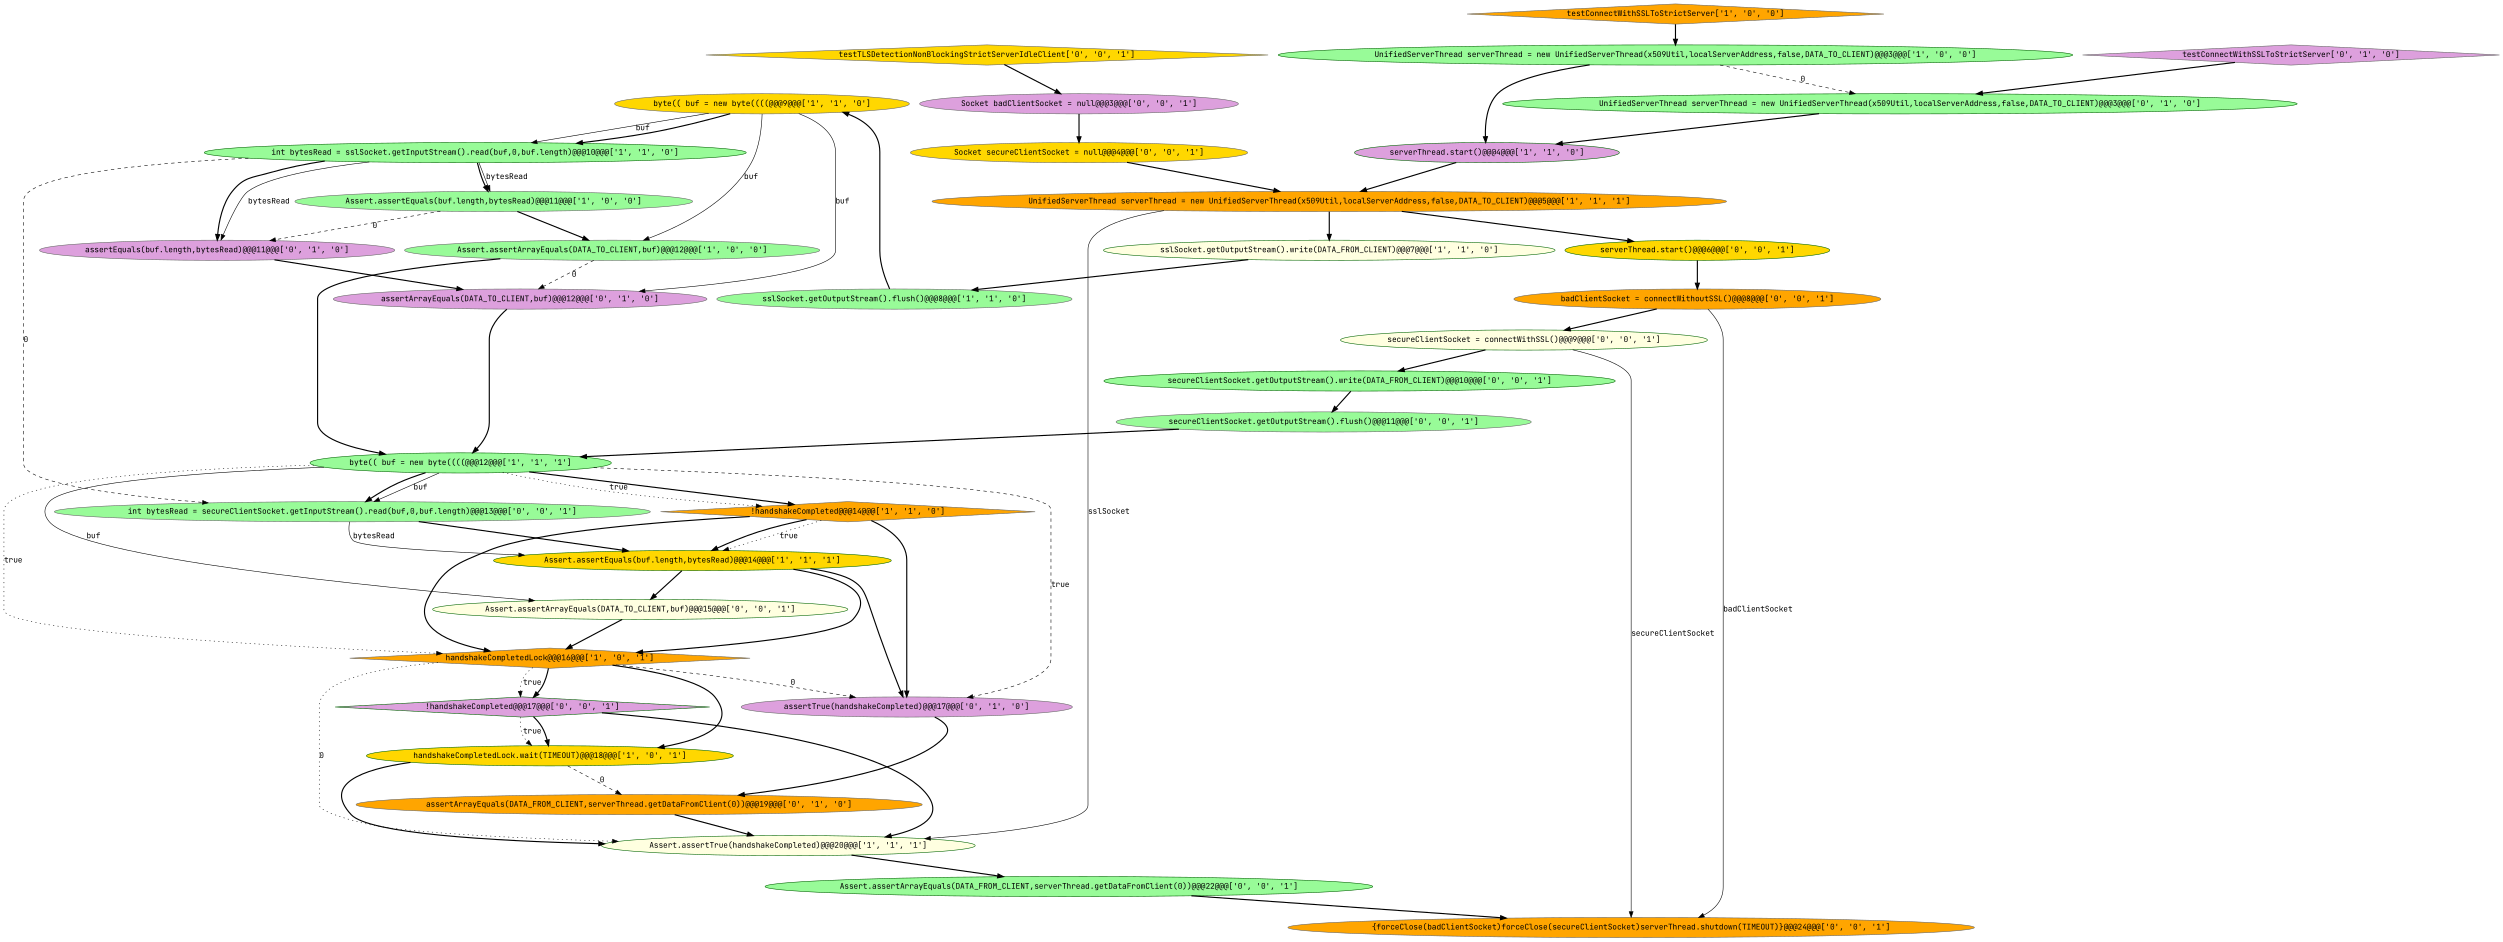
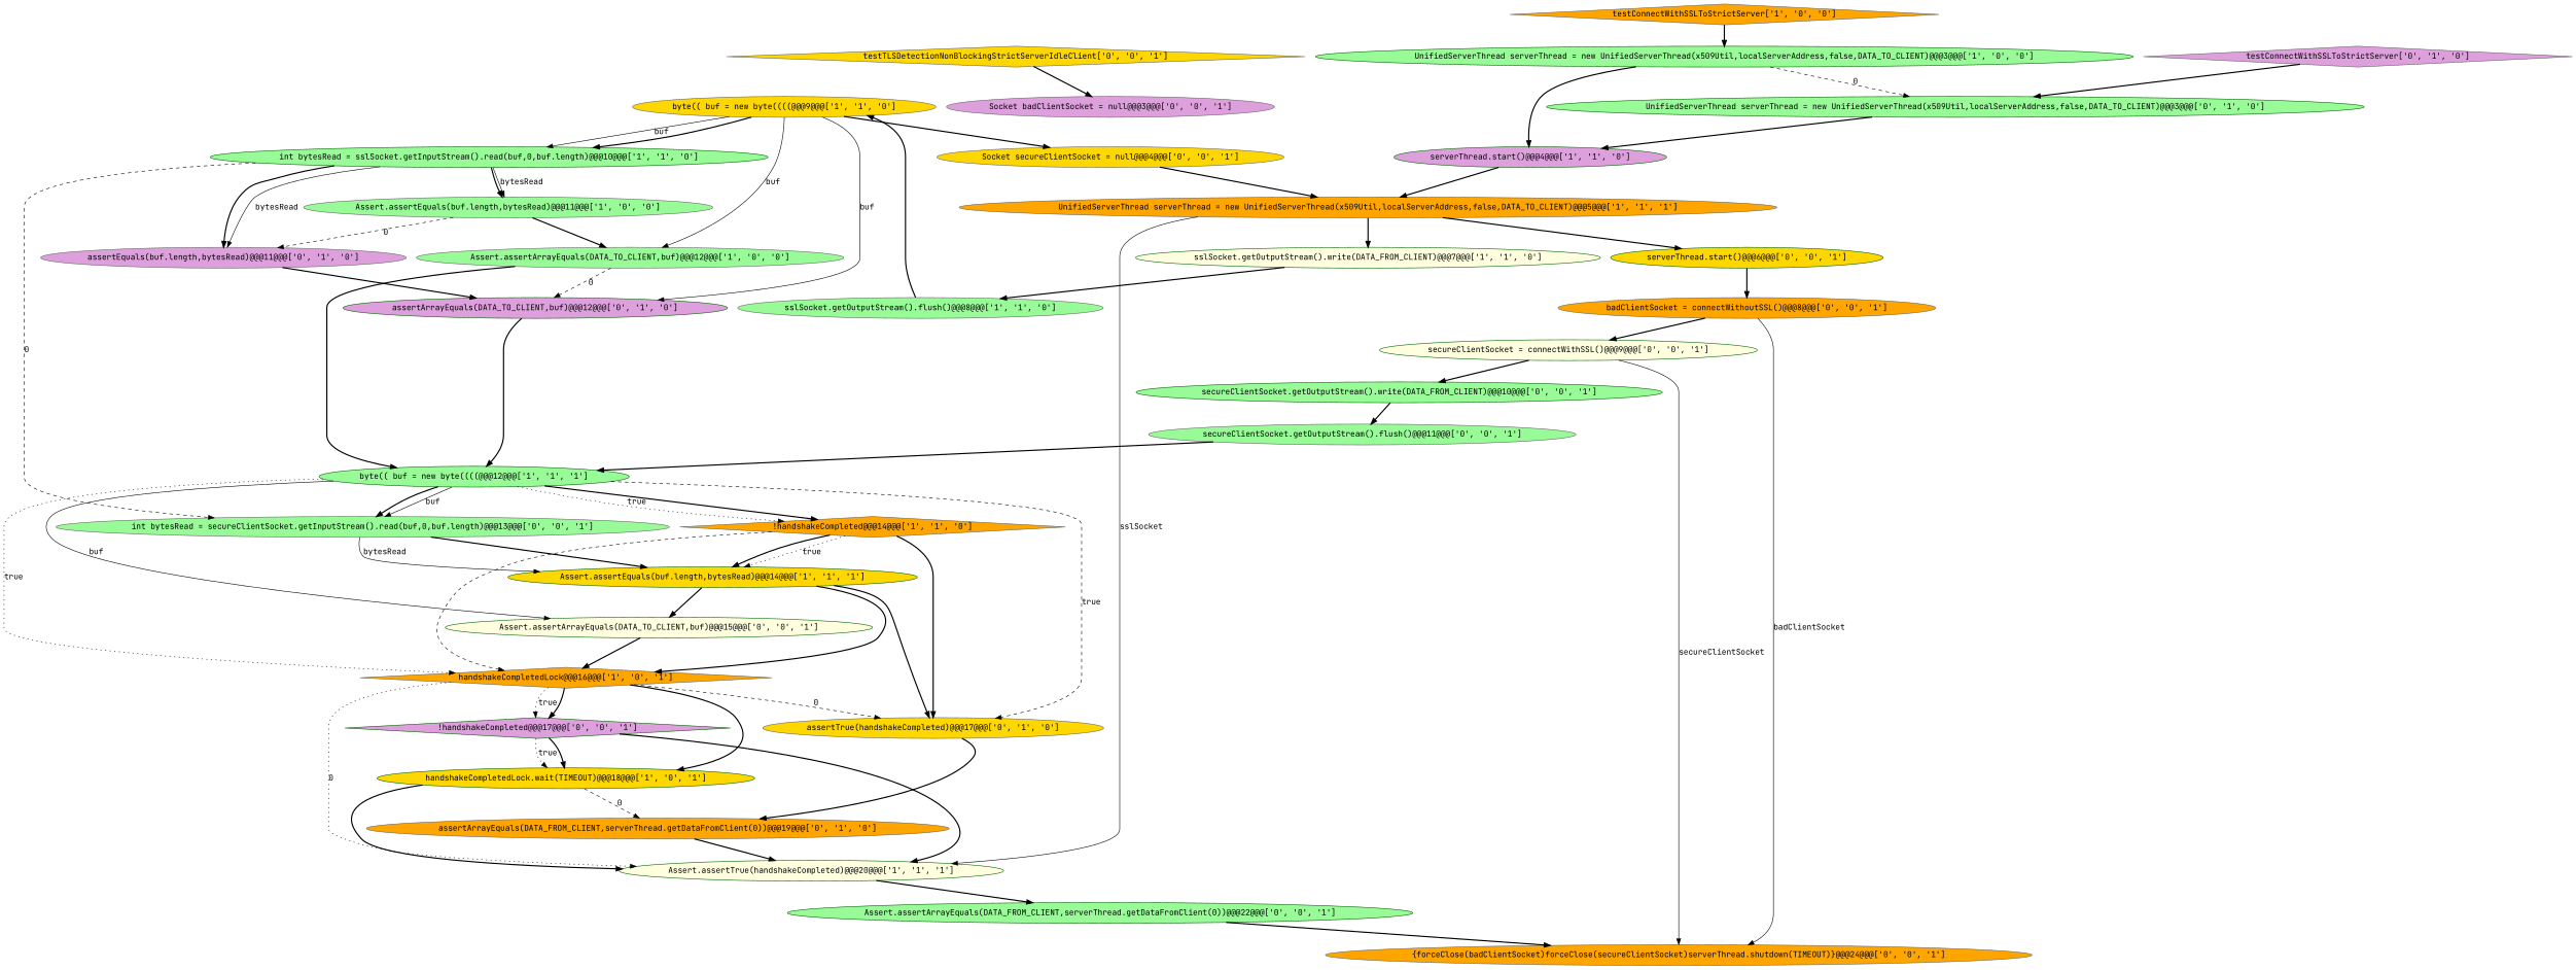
  digraph {
    fontname="JetBrains Mono"
    node [color=gray40 fillcolor=palegreen fontname="JetBrains Mono" shape=ellipse style=filled]
    edge [fontname="JetBrains Mono" style=bold]
    n1 [color=darkgreen fillcolor=lightyellow label="Assert.assertArrayEquals(DATA_TO_CLIENT,buf)@@@15@@@['0', '0', '1']"]
    n2 [fillcolor=orange label="handshakeCompletedLock@@@16@@@['1', '0', '1']" shape=diamond]
    n3 [color=darkgreen fillcolor=lightyellow label="Assert.assertTrue(handshakeCompleted)@@@20@@@['1', '1', '1']"]
    n4 [color=darkgreen fillcolor=gold label="handshakeCompletedLock.wait(TIMEOUT)@@@18@@@['1', '0', '1']"]
-   n5 [fillcolor=plum label="assertTrue(handshakeCompleted)@@@17@@@['0', '1', '0']"]
+   n5 [fillcolor=gold label="assertTrue(handshakeCompleted)@@@17@@@['0', '1', '0']"]
    n6 [color=darkgreen fillcolor=plum label="!handshakeCompleted@@@17@@@['0', '0', '1']" shape=diamond]
    n7 [fillcolor=gold label="byte(( buf = new byte((((@@@9@@@['1', '1', '0']"]
    n8 [color=darkgreen label="int bytesRead = sslSocket.getInputStream().read(buf,0,buf.length)@@@10@@@['1', '1', '0']"]
-   n9 [fillcolor=plum label="assertArrayEquals(DATA_TO_CLIENT,buf)@@@12@@@['0', '1', '0']"]
+   n9 [color=darkgreen fillcolor=plum label="assertArrayEquals(DATA_TO_CLIENT,buf)@@@12@@@['0', '1', '0']"]
    n10 [label="Assert.assertArrayEquals(DATA_TO_CLIENT,buf)@@@12@@@['1', '0', '0']"]
    n11 [fillcolor=plum label="assertEquals(buf.length,bytesRead)@@@11@@@['0', '1', '0']"]
    n12 [label="Assert.assertEquals(buf.length,bytesRead)@@@11@@@['1', '0', '0']"]
    n13 [label="int bytesRead = secureClientSocket.getInputStream().read(buf,0,buf.length)@@@13@@@['0', '0', '1']"]
    n14 [color=darkgreen label="byte(( buf = new byte((((@@@12@@@['1', '1', '1']"]
    n15 [color=darkgreen fillcolor=lightyellow label="sslSocket.getOutputStream().write(DATA_FROM_CLIENT)@@@7@@@['1', '1', '0']"]
    n16 [label="sslSocket.getOutputStream().flush()@@@8@@@['1', '1', '0']"]
    n17 [color=darkgreen fillcolor=gold label="Assert.assertEquals(buf.length,bytesRead)@@@14@@@['1', '1', '1']"]
    n18 [fillcolor=orange label="assertArrayEquals(DATA_FROM_CLIENT,serverThread.getDataFromClient(0))@@@19@@@['0', '1', '0']"]
    n19 [color=darkgreen label="Assert.assertArrayEquals(DATA_FROM_CLIENT,serverThread.getDataFromClient(0))@@@22@@@['0', '0', '1']"]
    n20 [fillcolor=orange label="badClientSocket = connectWithoutSSL()@@@8@@@['0', '0', '1']"]
    n21 [fillcolor=orange label="{forceClose(badClientSocket)forceClose(secureClientSocket)serverThread.shutdown(TIMEOUT)}@@@24@@@['0', '0', '1']"]
    n22 [color=darkgreen fillcolor=lightyellow label="secureClientSocket = connectWithSSL()@@@9@@@['0', '0', '1']"]
    n23 [color=darkgreen label="secureClientSocket.getOutputStream().write(DATA_FROM_CLIENT)@@@10@@@['0', '0', '1']"]
    n24 [fillcolor=gold label="testTLSDetectionNonBlockingStrictServerIdleClient['0', '0', '1']" shape=diamond]
    n25 [fillcolor=plum label="Socket badClientSocket = null@@@3@@@['0', '0', '1']"]
    n26 [fillcolor=gold label="Socket secureClientSocket = null@@@4@@@['0', '0', '1']"]
    n27 [fillcolor=orange label="!handshakeCompleted@@@14@@@['1', '1', '0']" shape=diamond]
    n28 [fillcolor=orange label="UnifiedServerThread serverThread = new UnifiedServerThread(x509Util,localServerAddress,false,DATA_TO_CLIENT)@@@5@@@['1', '1', '1']"]
    n29 [color=darkgreen fillcolor=gold label="serverThread.start()@@@6@@@['0', '0', '1']"]
    n30 [color=darkgreen fillcolor=plum label="serverThread.start()@@@4@@@['1', '1', '0']"]
    n31 [label="secureClientSocket.getOutputStream().flush()@@@11@@@['0', '0', '1']"]
    n32 [color=darkgreen label="UnifiedServerThread serverThread = new UnifiedServerThread(x509Util,localServerAddress,false,DATA_TO_CLIENT)@@@3@@@['1', '0', '0']"]
    n33 [color=darkgreen label="UnifiedServerThread serverThread = new UnifiedServerThread(x509Util,localServerAddress,false,DATA_TO_CLIENT)@@@3@@@['0', '1', '0']"]
    n34 [fillcolor=plum label="testConnectWithSSLToStrictServer['0', '1', '0']" shape=diamond]
    n35 [fillcolor=orange label="testConnectWithSSLToStrictServer['1', '0', '0']" shape=diamond]
    n1 -> n2
    n2 -> n3 [label=0 style=dotted]
    n2 -> n4
    n2 -> n5 [label=0 style=dashed]
    n2 -> n6 [label=true style=dotted]
    n2 -> n6
    n3 -> n19
    n4 -> n3
    n4 -> n18 [label=0 style=dashed]
    n5 -> n18
    n6 -> n3
    n6 -> n4 [label=true style=dotted]
    n6 -> n4
    n7 -> n8 [label=buf style=solid]
    n7 -> n8
    n7 -> n9 [label=buf style=solid]
    n7 -> n10 [label=buf style=solid]
    n8 -> n11 [label=bytesRead style=solid]
    n8 -> n11
    n8 -> n12
    n8 -> n12 [label=bytesRead style=solid]
    n8 -> n13 [label=0 style=dashed]
    n9 -> n14
    n10 -> n9 [label=0 style=dashed]
    n10 -> n14
    n11 -> n9
    n12 -> n10
    n12 -> n11 [label=0 style=dashed]
    n13 -> n17 [label=bytesRead style=solid]
    n13 -> n17
    n14 -> n1 [label=buf style=solid]
    n14 -> n2 [label=true style=dotted]
    n14 -> n5 [label=true style=dashed]
    n14 -> n13 [label=buf style=solid]
    n14 -> n13
    n14 -> n27
    n14 -> n27 [label=true style=dotted]
    n15 -> n16
    n16 -> n7
    n17 -> n1
    n17 -> n2
    n17 -> n5
    n18 -> n3
    n19 -> n21
    n20 -> n21 [label=badClientSocket style=solid]
    n20 -> n22
    n22 -> n21 [label=secureClientSocket style=solid]
    n22 -> n23
    n23 -> n31
    n24 -> n25
-   n25 -> n26
+   n7 -> n26
    n26 -> n28
-   n27 -> n2
+   n27 -> n2 [style=dashed]
    n27 -> n5
    n27 -> n17 [label=true style=dotted]
    n27 -> n17
    n28 -> n3 [label=sslSocket style=solid]
    n28 -> n15
    n28 -> n29
    n29 -> n20
    n30 -> n28
    n31 -> n14
    n32 -> n30
    n32 -> n33 [label=0 style=dashed]
    n33 -> n30
    n34 -> n33
    n35 -> n32
  }
